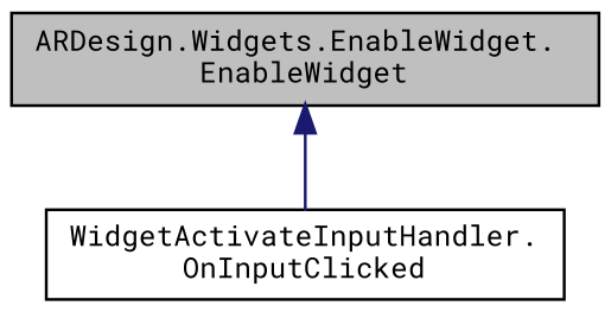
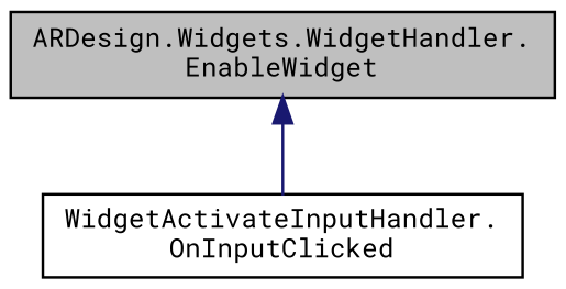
  digraph {
    rankdir=TB
    fontname="Roboto Mono"
    node [color=black fontname="Roboto Mono" fontsize=10 shape=record style=filled]
-   n1 [fillcolor=grey75 fontcolor=black height=0.2 label="ARDesign.Widgets.EnableWidget.\lEnableWidget" width=0.4]
+   n1 [fillcolor=grey75 fontcolor=black height=0.2 label="ARDesign.Widgets.WidgetHandler.\lEnableWidget" width=0.4]
    n2 [fillcolor=white height=0.2 label="WidgetActivateInputHandler.\lOnInputClicked" width=0.4]
    n1 -> n2 [color=midnightblue dir=back fontname="Roboto Mono" fontsize=10 labelfontname=Helvetica labelfontsize=10 style=solid]
  }
